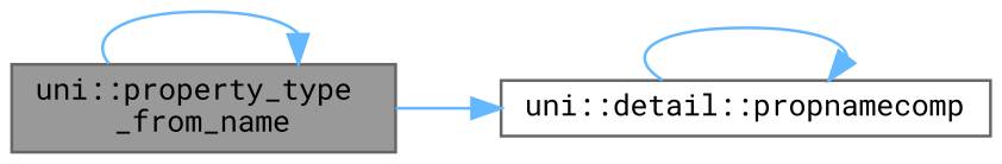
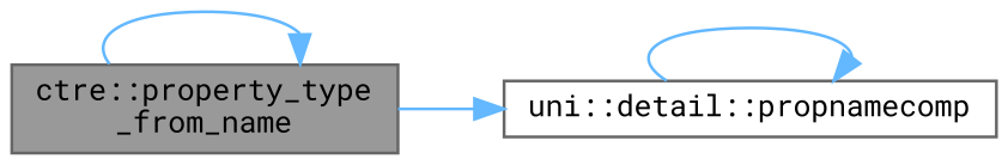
  digraph {
    rankdir=LR
    fontname="Roboto Mono"
    node [fontname="Roboto Mono" fontsize=10 shape=box style=filled]
    edge [color=steelblue1 fontname="Roboto Mono" fontsize=10 labelfontname=Helvetica labelfontsize=10 style=solid]
-   n1 [color=gray40 fillcolor=grey60 fontcolor=black height=0.2 label="uni::property_type\l_from_name" width=0.4]
+   n1 [color=gray40 fillcolor=grey60 fontcolor=black height=0.2 label="ctre::property_type\l_from_name" width=0.4]
    n2 [color=grey40 fillcolor=white height=0.2 label="uni::detail::propnamecomp" width=0.4]
    n1 -> n1
    n1 -> n2
    n2 -> n2
  }
